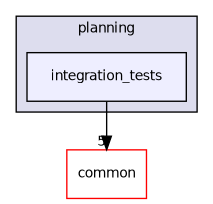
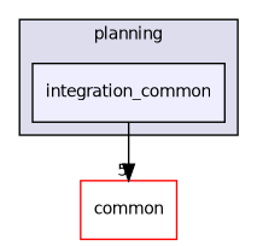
  digraph {
    compound=true
    node [fontname=Helvetica fontsize=10 shape=box style=filled]
-   n1 [fillcolor="#eeeeff" label=integration_tests pencolor=black]
+   n1 [fillcolor="#eeeeff" label=integration_common pencolor=black]
    n2 [color=red fillcolor=white label=common]
    subgraph cluster_1 {
      bgcolor="#ddddee"
      fontname=Helvetica
      fontsize=10
      label=planning
      pencolor=black
      n1
    }
    n1 -> n2 [headlabel=5 labeldistance=1.5 labelfontname=Helvetica labelfontsize=10]
  }
